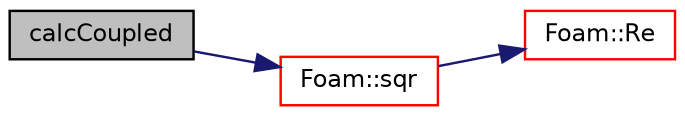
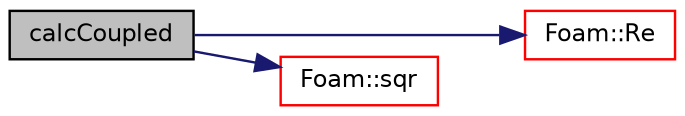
  digraph {
    rankdir=LR
    node [color=red fontname=Helvetica fontsize=10 shape=record]
    edge [color=midnightblue fontname=Helvetica fontsize=10 labelfontname=Helvetica labelfontsize=10 style=solid]
    n1 [color=black fillcolor=grey75 fontcolor=black height=0.2 label=calcCoupled style=filled width=0.4]
    n2 [height=0.2 label="Foam::Re" width=0.4]
    n3 [height=0.2 label="Foam::sqr" width=0.4]
-   n3 -> n2
+   n1 -> n2
    n1 -> n3
  }
